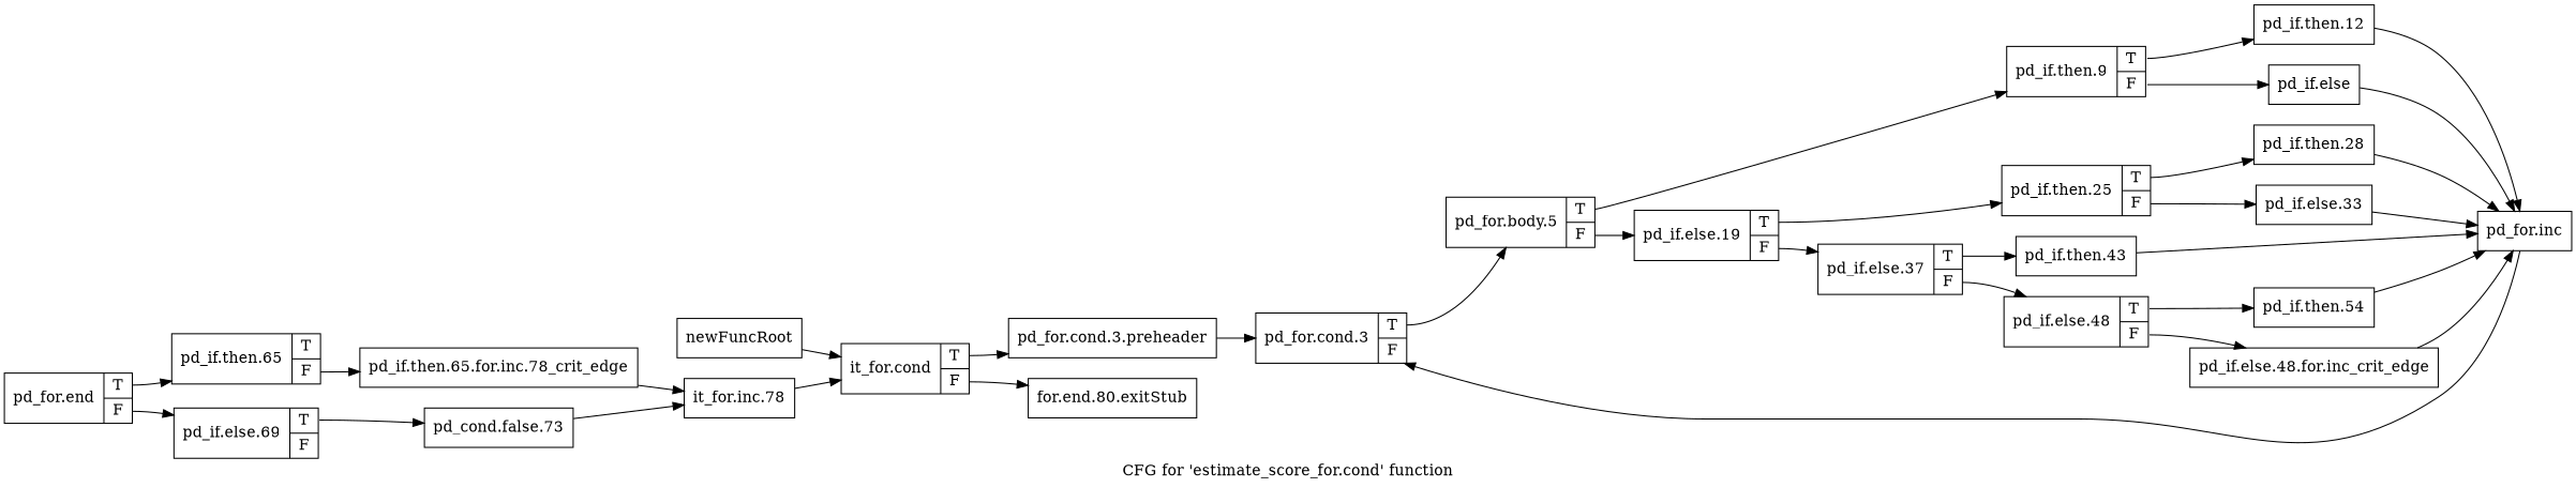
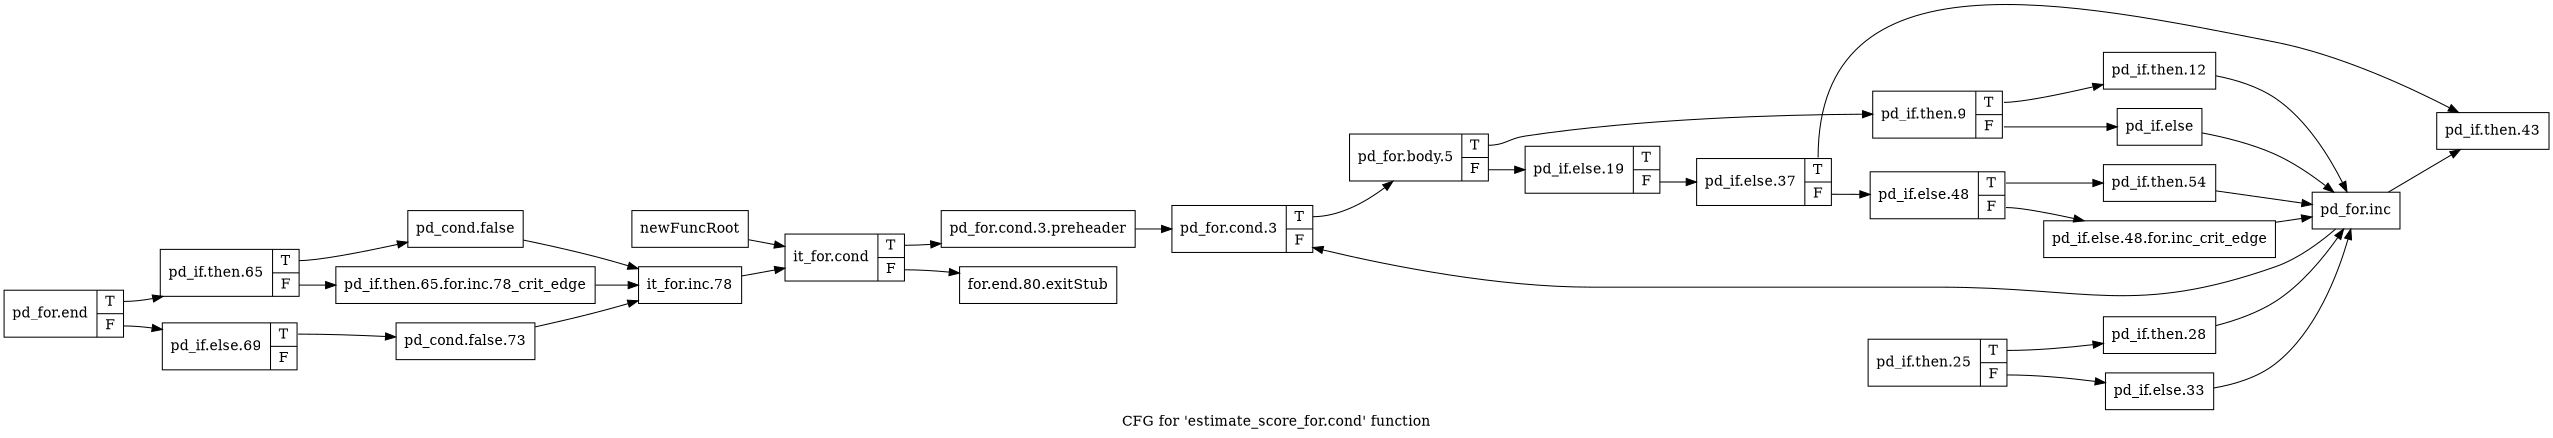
  digraph {
    label="CFG for 'estimate_score_for.cond' function"
    rankdir=LR
    node [shape=record]
    n1 [label="{newFuncRoot}"]
    n2 [label="{it_for.cond|{<s0>T|<s1>F}}"]
    n3 [label="{for.end.80.exitStub}"]
    n4 [label="{pd_for.cond.3.preheader}"]
    n5 [label="{pd_for.cond.3|{<s0>T|<s1>F}}"]
    n6 [label="{pd_for.body.5|{<s0>T|<s1>F}}"]
    n7 [label="{pd_if.then.9|{<s0>T|<s1>F}}"]
    n8 [label="{pd_if.else.19|{<s0>T|<s1>F}}"]
    n9 [label="{pd_for.end|{<s0>T|<s1>F}}"]
    n10 [label="{pd_if.then.65|{<s0>T|<s1>F}}"]
    n11 [label="{pd_if.else.69|{<s0>T|<s1>F}}"]
    n12 [label="{pd_if.then.12}"]
    n13 [label="{pd_if.else}"]
    n14 [label="{pd_if.then.25|{<s0>T|<s1>F}}"]
    n15 [label="{pd_if.else.37|{<s0>T|<s1>F}}"]
+   n16 [label="{pd_cond.false}"]
    n17 [label="{pd_if.then.65.for.inc.78_crit_edge}"]
    n18 [label="{pd_cond.false.73}"]
    n19 [label="{it_for.inc.78}"]
    n20 [label="{pd_for.inc}"]
    n21 [label="{pd_if.then.28}"]
    n22 [label="{pd_if.else.33}"]
    n23 [label="{pd_if.then.43}"]
    n24 [label="{pd_if.else.48|{<s0>T|<s1>F}}"]
    n25 [label="{pd_if.then.54}"]
    n26 [label="{pd_if.else.48.for.inc_crit_edge}"]
    n1 -> n2
    n2 -> n3 [tailport=s1]
    n2 -> n4 [tailport=s0]
    n4 -> n5
    n5 -> n6 [tailport=s0]
    n6 -> n7 [tailport=s0]
    n6 -> n8 [tailport=s1]
    n7 -> n12 [tailport=s0]
    n7 -> n13 [tailport=s1]
-   n8 -> n14 [tailport=s0]
    n8 -> n15 [tailport=s1]
    n9 -> n10 [tailport=s0]
    n9 -> n11 [tailport=s1]
+   n10 -> n16 [tailport=s0]
    n10 -> n17 [tailport=s1]
    n11 -> n18 [tailport=s0]
    n12 -> n20
    n13 -> n20
    n14 -> n21 [tailport=s0]
    n14 -> n22 [tailport=s1]
    n15 -> n23 [tailport=s0]
    n15 -> n24 [tailport=s1]
+   n16 -> n19
    n17 -> n19
    n18 -> n19
    n19 -> n2
    n20 -> n5
    n21 -> n20
    n22 -> n20
-   n23 -> n20
+   n20 -> n23
    n24 -> n25 [tailport=s0]
    n24 -> n26 [tailport=s1]
    n25 -> n20
    n26 -> n20
  }
